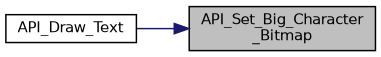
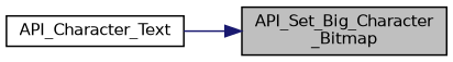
  digraph {
    rankdir=RL
    node [color=black fontname=Helvetica fontsize=10 shape=record style=filled]
    n1 [fillcolor=grey75 fontcolor=black height=0.2 label="API_Set_Big_Character\l_Bitmap" width=0.4]
-   n2 [fillcolor=white height=0.2 label=API_Draw_Text width=0.4]
+   n2 [fillcolor=white height=0.2 label=API_Character_Text width=0.4]
    n1 -> n2 [color=midnightblue dir=back fontname=Helvetica fontsize=10 labelfontname=Helvetica labelfontsize=10 style=solid]
  }
